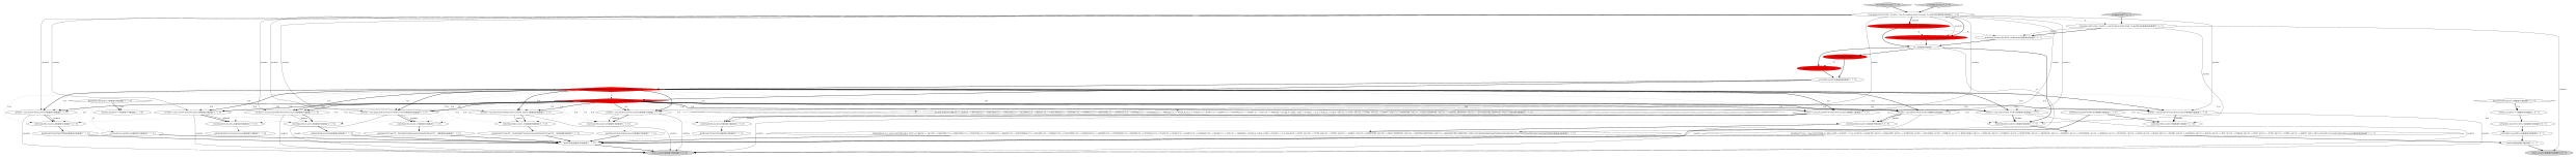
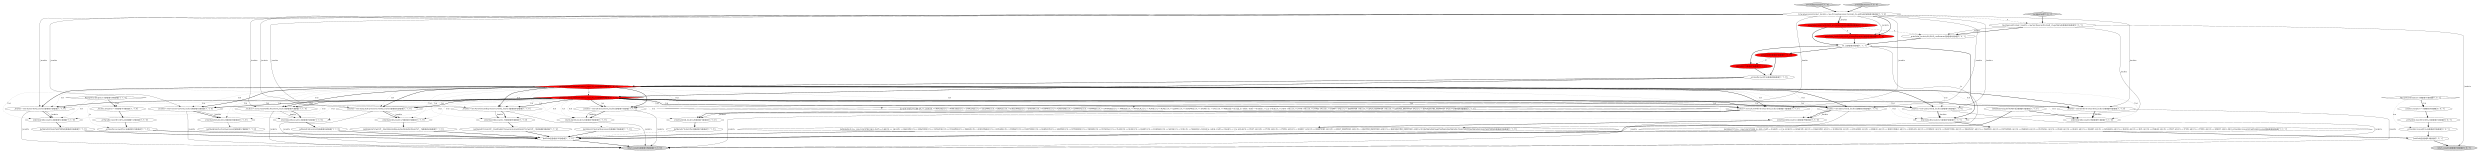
  digraph {
    fontname=Ubuntu
    node [fillcolor=white fontname=Ubuntu shape=ellipse style=filled]
    edge [fontname=Ubuntu style=bold]
    n1 [label="{setState(573)match(T__0)setState(574)expression()setState(575)match(T__1)}@@@89@@@['1', '1', '0']"]
    n2 [label="{exitRule()}@@@105@@@['1', '1', '0']"]
    n3 [fillcolor=lightgray label="return _localctx@@@108@@@['1', '1', '0']"]
    n4 [label="{setState(563)_la = _input.LA(1)if ((((_la) & ~0x3f) == 0 && ((1L << _la) & ((1L << ANALYZE) | (1L << ANALYZED) | (1L << CATALOGS) | (1L << COLUMNS) | (1L << DEBUG) | (1L << EXECUTABLE) | (1L << EXPLAIN) | (1L << FORMAT) | (1L << FUNCTIONS) | (1L << GRAPHVIZ) | (1L << MAPPED) | (1L << OPTIMIZED) | (1L << PARSED) | (1L << PHYSICAL) | (1L << PLAN) | (1L << RLIKE) | (1L << QUERY) | (1L << SCHEMAS) | (1L << SHOW) | (1L << SYS) | (1L << TABLES))) != 0) || ((((_la - 64)) & ~0x3f) == 0 && ((1L << (_la - 64)) & ((1L << (TEXT - 64)) | (1L << (TYPE - 64)) | (1L << (TYPES - 64)) | (1L << (VERIFY - 64)) | (1L << (IDENTIFIER - 64)) | (1L << (DIGIT_IDENTIFIER - 64)) | (1L << (QUOTED_IDENTIFIER - 64)) | (1L << (BACKQUOTED_IDENTIFIER - 64)))) != 0)) {{setState(560)qualifiedName()setState(561)match(DOT)}}setState(565)match(ASTERISK)}@@@40@@@['1', '1', '0']"]
    n5 [label="_localctx = new FunctionContext(_localctx)@@@55@@@['1', '1', '0']"]
    n6 [label="enterOuterAlt(_localctx,6)@@@56@@@['1', '1', '0']"]
    n7 [label="{setState(566)functionExpression()}@@@57@@@['1', '1', '0']"]
    n8 [label="_localctx.exception = re@@@20@@@['0', '0', '1']"]
    n9 [label="_errHandler.reportError(this,re)@@@21@@@['0', '0', '1']"]
    n10 [label="_errHandler.recover(this,re)@@@22@@@['0', '0', '1']"]
    n11 [label="_localctx = new ColumnReferenceContext(_localctx)@@@73@@@['1', '1', '0']"]
    n12 [label="enterOuterAlt(_localctx,8)@@@74@@@['1', '1', '0']"]
    n13 [label="{setState(571)identifier()}@@@75@@@['1', '1', '0']"]
    n14 [label="{setState(727)_la = _input.LA(1)if (!(((((_la - 6)) & ~0x3f) == 0 && ((1L << (_la - 6)) & ((1L << (ANALYZE - 6)) | (1L << (ANALYZED - 6)) | (1L << (CATALOGS - 6)) | (1L << (COLUMNS - 6)) | (1L << (DEBUG - 6)) | (1L << (EXECUTABLE - 6)) | (1L << (EXPLAIN - 6)) | (1L << (FORMAT - 6)) | (1L << (FUNCTIONS - 6)) | (1L << (GRAPHVIZ - 6)) | (1L << (MAPPED - 6)) | (1L << (OPTIMIZED - 6)) | (1L << (PARSED - 6)) | (1L << (PHYSICAL - 6)) | (1L << (PLAN - 6)) | (1L << (RLIKE - 6)) | (1L << (QUERY - 6)) | (1L << (SCHEMAS - 6)) | (1L << (SHOW - 6)) | (1L << (SYS - 6)) | (1L << (TABLES - 6)) | (1L << (TEXT - 6)) | (1L << (TYPE - 6)) | (1L << (TYPES - 6)) | (1L << (VERIFY - 6)))) != 0))) {_errHandler.recoverInline(this)}{consume()}}@@@8@@@['1', '1', '1']"]
    n15 [label="{exitRule()}@@@24@@@['0', '0', '1']"]
    n16 [fillcolor=lightgray label="return _localctx@@@27@@@['0', '0', '1']"]
    n17 [label="_localctx = new StarContext(_localctx)@@@31@@@['1', '1', '0']"]
    n18 [label="enterOuterAlt(_localctx,4)@@@32@@@['1', '1', '0']"]
    n19 [label="{setState(559)match(ASTERISK)}@@@33@@@['1', '1', '0']"]
    n20 [label="enterRule(_localctx,96,RULE_nonReserved)@@@4@@@['0', '0', '1']"]
    n21 [label="int _la@@@5@@@['1', '1', '1']"]
    n22 [label="enterOuterAlt(_localctx,1)@@@7@@@['1', '1', '1']"]
    n23 [fillcolor=red label="setState(577)@@@7@@@['0', '1', '0']"]
    n24 [fillcolor=red label="setState(586)@@@7@@@['1', '0', '0']"]
    n25 [label="_localctx = new CastContext(_localctx)@@@10@@@['1', '1', '0']"]
    n26 [label="PrimaryExpressionContext _localctx = new PrimaryExpressionContext(_ctx,getState())@@@3@@@['1', '1', '0']"]
    n27 [label="_localctx = new ParenthesizedExpressionContext(_localctx)@@@87@@@['1', '1', '0']"]
    n28 [fillcolor=red label="enterRule(_localctx,60,RULE_primaryExpression)@@@4@@@['0', '1', '0']"]
    n29 [label="_localctx = new ExtractContext(_localctx)@@@17@@@['1', '1', '0']"]
    n30 [label="_localctx = new StarContext(_localctx)@@@38@@@['1', '1', '0']"]
    n31 [label="_localctx = new DereferenceContext(_localctx)@@@80@@@['1', '1', '0']"]
    n32 [fillcolor=red label="enterRule(_localctx,58,RULE_primaryExpression)@@@4@@@['1', '0', '0']"]
    n33 [label="NonReservedContext _localctx = new NonReservedContext(_ctx,getState())@@@3@@@['0', '0', '1']"]
    n34 [label="_localctx = new ConstantDefaultContext(_localctx)@@@24@@@['1', '1', '0']"]
    n35 [label="_localctx = new SubqueryExpressionContext(_localctx)@@@62@@@['1', '1', '0']"]
    n36 [label="enterOuterAlt(_localctx,10)@@@88@@@['1', '1', '0']"]
    n37 [label="enterOuterAlt(_localctx,2)@@@18@@@['1', '1', '0']"]
    n38 [label="enterOuterAlt(_localctx,5)@@@39@@@['1', '1', '0']"]
    n39 [label="enterOuterAlt(_localctx,9)@@@81@@@['1', '1', '0']"]
    n40 [label="enterOuterAlt(_localctx,3)@@@25@@@['1', '1', '0']"]
    n41 [label="enterOuterAlt(_localctx,7)@@@63@@@['1', '1', '0']"]
    n42 [label="{setState(557)extractExpression()}@@@19@@@['1', '1', '0']"]
    n43 [label="{setState(567)match(T__0)setState(568)query()setState(569)match(T__1)}@@@64@@@['1', '1', '0']"]
    n44 [label="(((_la) & ~0x3f) == 0 && ((1L << _la) & ((1L << ANALYZE) | (1L << ANALYZED) | (1L << CATALOGS) | (1L << COLUMNS) | (1L << DEBUG) | (1L << EXECUTABLE) | (1L << EXPLAIN) | (1L << FORMAT) | (1L << FUNCTIONS) | (1L << GRAPHVIZ) | (1L << MAPPED) | (1L << OPTIMIZED) | (1L << PARSED) | (1L << PHYSICAL) | (1L << PLAN) | (1L << RLIKE) | (1L << QUERY) | (1L << SCHEMAS) | (1L << SHOW) | (1L << SYS) | (1L << TABLES))) != 0) || ((((_la - 64)) & ~0x3f) == 0 && ((1L << (_la - 64)) & ((1L << (TEXT - 64)) | (1L << (TYPE - 64)) | (1L << (TYPES - 64)) | (1L << (VERIFY - 64)) | (1L << (IDENTIFIER - 64)) | (1L << (DIGIT_IDENTIFIER - 64)) | (1L << (QUOTED_IDENTIFIER - 64)) | (1L << (BACKQUOTED_IDENTIFIER - 64)))) != 0)@@@43@@@['1', '1', '0']" shape=diamond]
    n45 [fillcolor=lightgray label="primaryExpression['0', '1', '0']" shape=diamond]
    n46 [label="RecognitionException re@@@100@@@['1', '1', '0']" shape=diamond]
    n47 [label="_errHandler.recover(this,re)@@@103@@@['1', '1', '0']"]
    n48 [label="_localctx.exception = re@@@101@@@['1', '1', '0']"]
+   n49 [label="_errHandler.reportError(this,re)@@@102@@@['1', '1', '0']"]
    n50 [label="_errHandler.sync(this)@@@8@@@['1', '1', '0']"]
    n51 [fillcolor=red label="getInterpreter().adaptivePredict(_input,78,_ctx)@@@9@@@['1', '0', '0']" shape=diamond]
    n52 [fillcolor=red label="getInterpreter().adaptivePredict(_input,76,_ctx)@@@9@@@['0', '1', '0']" shape=diamond]
    n53 [label="{setState(558)constant()}@@@26@@@['1', '1', '0']"]
    n54 [label="{setState(572)qualifiedName()}@@@82@@@['1', '1', '0']"]
    n55 [label="RecognitionException re@@@19@@@['0', '0', '1']" shape=diamond]
    n56 [fillcolor=lightgray label="nonReserved['0', '0', '1']" shape=diamond]
    n57 [fillcolor=lightgray label="primaryExpression['1', '0', '0']" shape=diamond]
    n1 -> n2
    n2 -> n3
    n4 -> n2
    n5 -> n3 [label=_localctx style=solid]
    n5 -> n6
    n5 -> n6 [label=_localctx style=solid]
    n6 -> n7 [style=solid]
    n7 -> n2 [style=dotted]
    n8 -> n9
    n9 -> n10
    n10 -> n15
    n11 -> n3 [label=_localctx style=solid]
    n11 -> n12
    n11 -> n12 [label=_localctx style=solid]
    n12 -> n13
    n13 -> n2 [style=dashed]
    n14 -> n2
    n14 -> n15
    n15 -> n16
    n17 -> n3 [label=_localctx style=solid]
    n17 -> n18
    n17 -> n18 [label=_localctx style=solid]
    n18 -> n19
    n19 -> n2
    n20 -> n21
    n21 -> n4 [label=_la style=solid]
    n21 -> n22
    n21 -> n23
    n21 -> n24
    n22 -> n14
    n23 -> n50
    n24 -> n23 [label=0 style=dashed]
    n24 -> n50
    n25 -> n3 [label=_localctx style=solid]
    n25 -> n22
    n25 -> n22 [label=_localctx style=solid]
    n26 -> n5 [label=_localctx style=solid]
    n26 -> n11 [label=_localctx style=solid]
    n26 -> n17 [label=_localctx style=solid]
    n26 -> n25 [label=_localctx style=solid]
    n26 -> n27 [label=_localctx style=solid]
    n26 -> n28
    n26 -> n28 [label=_localctx style=solid]
    n26 -> n29 [label=_localctx style=solid]
    n26 -> n30 [label=_localctx style=solid]
    n26 -> n31 [label=_localctx style=solid]
    n26 -> n32 [label=_localctx style=solid]
    n26 -> n32
    n26 -> n33 [label=0 style=dashed]
    n26 -> n34 [label=_localctx style=solid]
    n26 -> n35 [label=_localctx style=solid]
    n27 -> n3 [label=_localctx style=solid]
    n27 -> n36
    n27 -> n36 [label=_localctx style=solid]
    n28 -> n21
    n29 -> n3 [label=_localctx style=solid]
    n29 -> n37
    n29 -> n37 [label=_localctx style=solid]
    n30 -> n3 [label=_localctx style=solid]
    n30 -> n38 [label=_localctx style=solid]
    n30 -> n38
    n31 -> n3 [label=_localctx style=solid]
    n31 -> n39
    n31 -> n39 [label=_localctx style=solid]
    n32 -> n20 [label=0 style=dashed]
    n32 -> n21
    n32 -> n28 [label=0 style=dashed]
    n33 -> n16 [label=_localctx style=solid]
    n33 -> n20 [label=_localctx style=solid]
    n33 -> n20
    n33 -> n22 [label=_localctx style=solid]
    n34 -> n3 [label=_localctx style=solid]
    n34 -> n40
    n34 -> n40 [label=_localctx style=solid]
    n35 -> n3 [label=_localctx style=solid]
    n35 -> n41 [label=_localctx style=solid]
    n35 -> n41
    n36 -> n1
    n37 -> n42 [style=dotted]
    n38 -> n4
    n40 -> n53
    n41 -> n43
    n42 -> n2
    n43 -> n2
    n45 -> n26
    n46 -> n18 [label=true style=dotted]
    n46 -> n47 [label=_la style=dotted]
    n46 -> n48
    n46 -> n48 [label=true style=dotted]
    n47 -> n2
+   n48 -> n49
+   n49 -> n47
    n50 -> n51
    n50 -> n52
    n51 -> n5 [label=true style=dotted]
    n51 -> n5
    n51 -> n6 [label=true style=dotted]
    n51 -> n11
    n51 -> n11 [label=true style=dotted]
    n51 -> n12 [label=true style=dotted]
    n51 -> n17 [label=true style=dotted]
    n51 -> n17
    n51 -> n18 [label=true style=dotted]
    n51 -> n22 [label=true style=dotted]
    n51 -> n25 [label=true style=dotted]
    n51 -> n25
    n51 -> n27 [label=true style=dotted]
    n51 -> n27
    n51 -> n29 [label=true style=dotted]
    n51 -> n29
    n51 -> n30 [label=true style=dotted]
    n51 -> n30
    n51 -> n31 [label=true style=dotted]
    n51 -> n31
    n51 -> n34
    n51 -> n34 [label=true style=dotted]
    n51 -> n35 [label=true style=dotted]
    n51 -> n35
    n51 -> n36 [label=true style=dotted]
    n51 -> n37 [label=true style=dotted]
    n51 -> n38 [label=true style=dotted]
    n51 -> n39 [label=true style=dotted]
    n51 -> n40 [label=true style=dotted]
    n51 -> n41 [label=true style=dotted]
    n51 -> n44 [label=true style=dotted]
    n51 -> n52 [label=0 style=dashed]
    n52 -> n5
    n52 -> n5 [label=true style=dotted]
    n52 -> n6 [label=true style=dotted]
    n52 -> n11
    n52 -> n11 [label=true style=dotted]
    n52 -> n12 [label=true style=dotted]
    n52 -> n17
    n52 -> n17 [label=true style=dotted]
    n52 -> n18 [label=true style=dotted]
    n52 -> n22 [label=true style=dotted]
    n52 -> n25 [label=true style=dotted]
    n52 -> n25
    n52 -> n27 [label=true style=dotted]
    n52 -> n27
    n52 -> n29 [label=true style=dotted]
    n52 -> n29
    n52 -> n30
    n52 -> n30 [label=true style=dotted]
    n52 -> n31 [label=true style=dotted]
    n52 -> n31
    n52 -> n34
    n52 -> n34 [label=true style=dotted]
    n52 -> n35 [label=true style=dotted]
    n52 -> n35
    n52 -> n36 [label=true style=dotted]
    n52 -> n37 [label=true style=dotted]
    n52 -> n38 [label=true style=dotted]
    n52 -> n39 [label=true style=dotted]
    n52 -> n40 [label=true style=dotted]
    n52 -> n41 [label=true style=dotted]
    n52 -> n44 [label=true style=dotted]
    n53 -> n2
    n54 -> n2
    n54 -> n39
    n55 -> n8 [label=true style=dotted]
    n55 -> n8
    n55 -> n10 [label=true style=dotted]
    n56 -> n33
    n57 -> n26
  }
